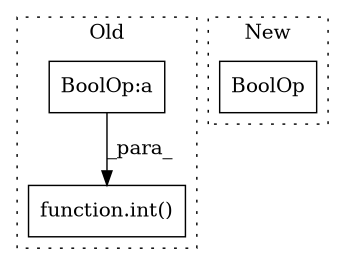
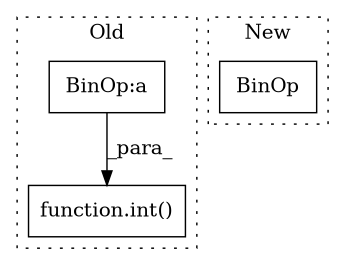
  digraph {
    node [shape=box]
    n1 [a=75 l="4,1" label="function.int()" s="3035,3066"]
-   n2 [a=82 l=3 label="BoolOp:a" s=3059]
-   n3 [a=72 l=31 label=BoolOp s=722]
+   n2 [a=82 l=3 label="BinOp:a" s=3059]
+   n3 [a=72 l=31 label=BinOp s=722]
    subgraph cluster_1 {
      label=Old
      style=dotted
      n1
      n2
    }
    subgraph cluster_2 {
      label=New
      style=dotted
      n3
    }
    n2 -> n1 [label=_para_]
  }
